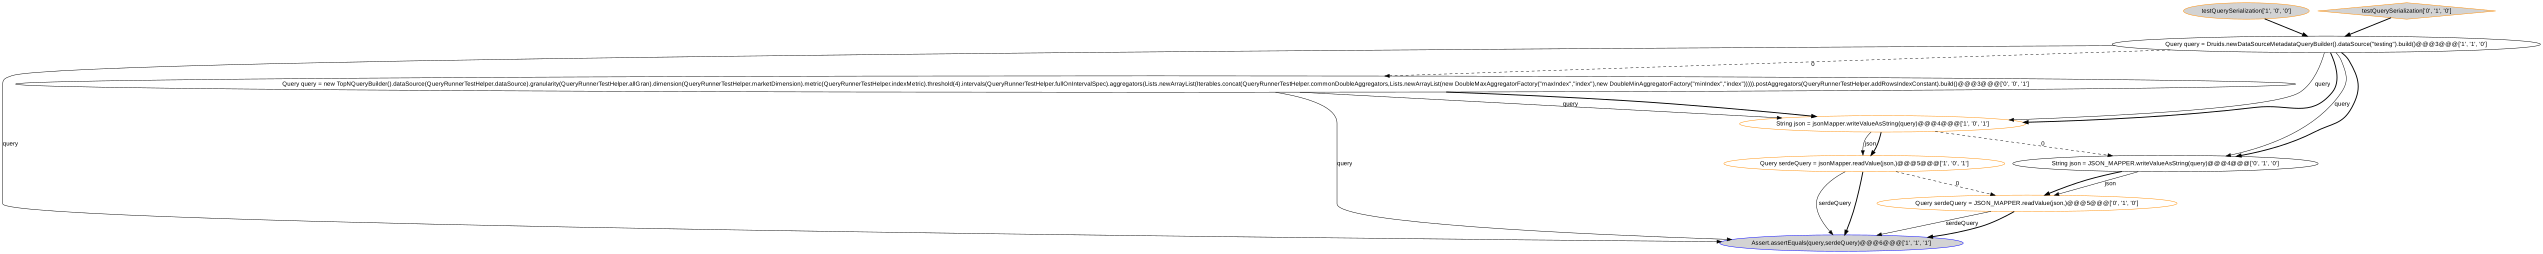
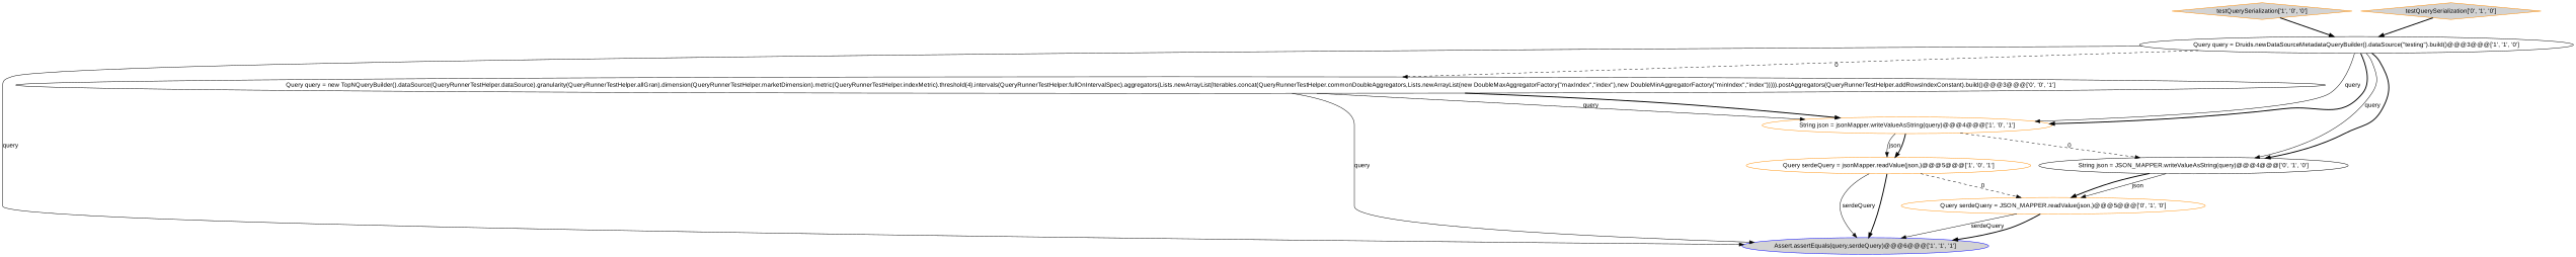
  digraph {
    fontname="Liberation Sans"
    node [color=darkorange fillcolor=white fontname="Liberation Sans" shape=ellipse style=filled]
    edge [fontname="Liberation Sans" style=bold]
    n1 [color=blue fillcolor=lightgray label="Assert.assertEquals(query,serdeQuery)@@@6@@@['1', '1', '1']"]
-   n2 [fillcolor=lightgray label="testQuerySerialization['1', '0', '0']"]
+   n2 [fillcolor=lightgray label="testQuerySerialization['1', '0', '0']" shape=diamond]
    n3 [color=black label="Query query = Druids.newDataSourceMetadataQueryBuilder().dataSource(\"testing\").build()@@@3@@@['1', '1', '0']"]
    n4 [color=black label="Query query = new TopNQueryBuilder().dataSource(QueryRunnerTestHelper.dataSource).granularity(QueryRunnerTestHelper.allGran).dimension(QueryRunnerTestHelper.marketDimension).metric(QueryRunnerTestHelper.indexMetric).threshold(4).intervals(QueryRunnerTestHelper.fullOnIntervalSpec).aggregators(Lists.newArrayList(Iterables.concat(QueryRunnerTestHelper.commonDoubleAggregators,Lists.newArrayList(new DoubleMaxAggregatorFactory(\"maxIndex\",\"index\"),new DoubleMinAggregatorFactory(\"minIndex\",\"index\"))))).postAggregators(QueryRunnerTestHelper.addRowsIndexConstant).build()@@@3@@@['0', '0', '1']"]
    n5 [label="String json = jsonMapper.writeValueAsString(query)@@@4@@@['1', '0', '1']"]
    n6 [color=black label="String json = JSON_MAPPER.writeValueAsString(query)@@@4@@@['0', '1', '0']"]
    n7 [label="Query serdeQuery = jsonMapper.readValue(json,)@@@5@@@['1', '0', '1']"]
    n8 [label="Query serdeQuery = JSON_MAPPER.readValue(json,)@@@5@@@['0', '1', '0']"]
    n9 [fillcolor=lightgray label="testQuerySerialization['0', '1', '0']" shape=diamond]
    n2 -> n3
    n3 -> n1 [label=query style=solid]
    n3 -> n4 [label=0 style=dashed]
    n3 -> n5 [label=query style=solid]
    n3 -> n5
    n3 -> n6 [label=query style=solid]
    n3 -> n6
    n4 -> n1 [label=query style=solid]
    n4 -> n5
    n4 -> n5 [label=query style=solid]
    n5 -> n6 [label=0 style=dashed]
    n5 -> n7 [label=json style=solid]
    n5 -> n7
    n6 -> n8 [label=json style=solid]
    n6 -> n8
    n7 -> n1
    n7 -> n1 [label=serdeQuery style=solid]
    n7 -> n8 [label=0 style=dashed]
    n8 -> n1 [label=serdeQuery style=solid]
    n8 -> n1
    n9 -> n3
  }
